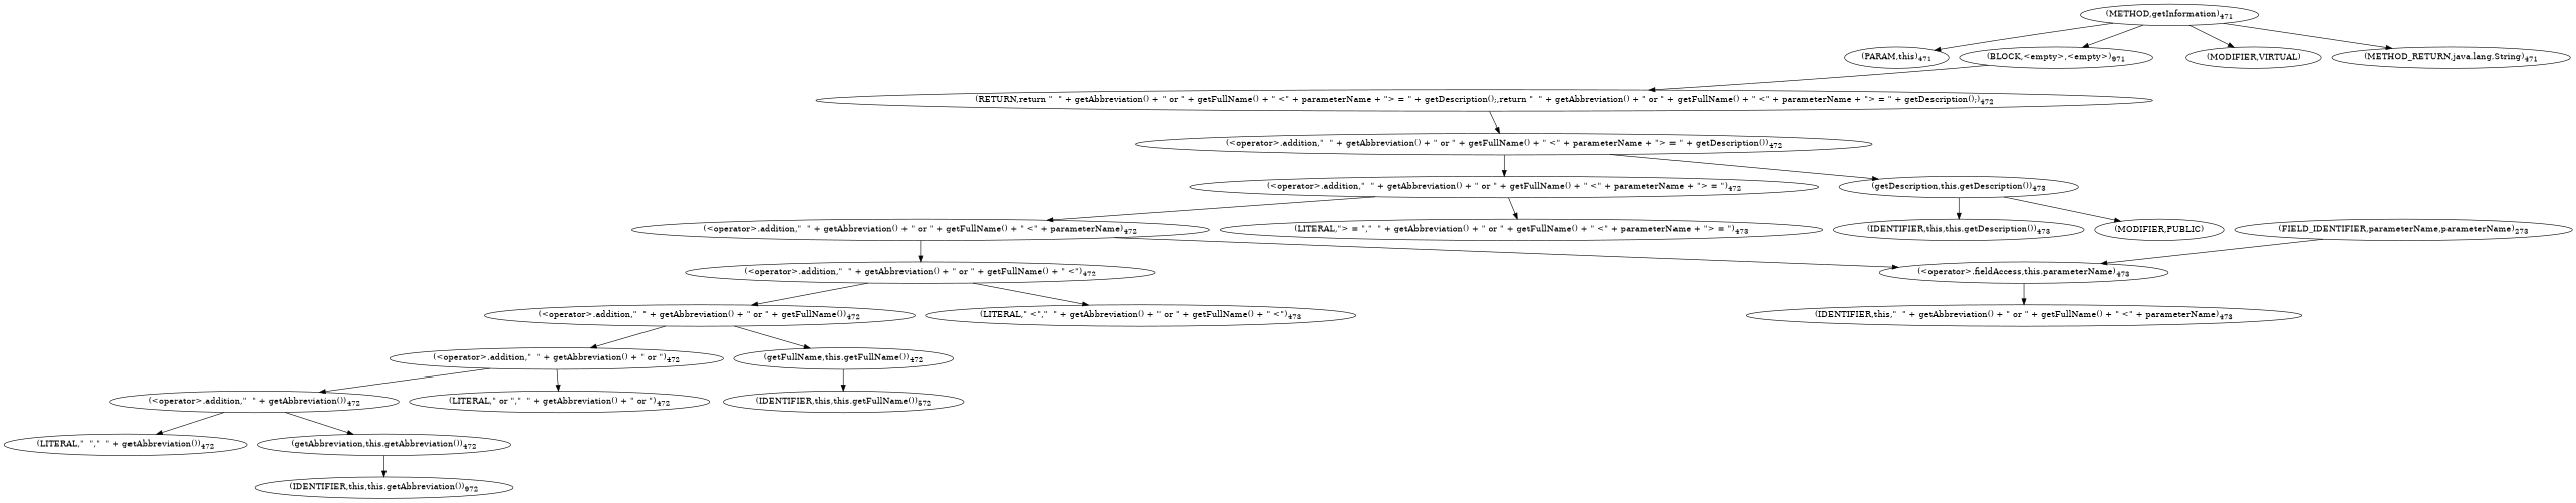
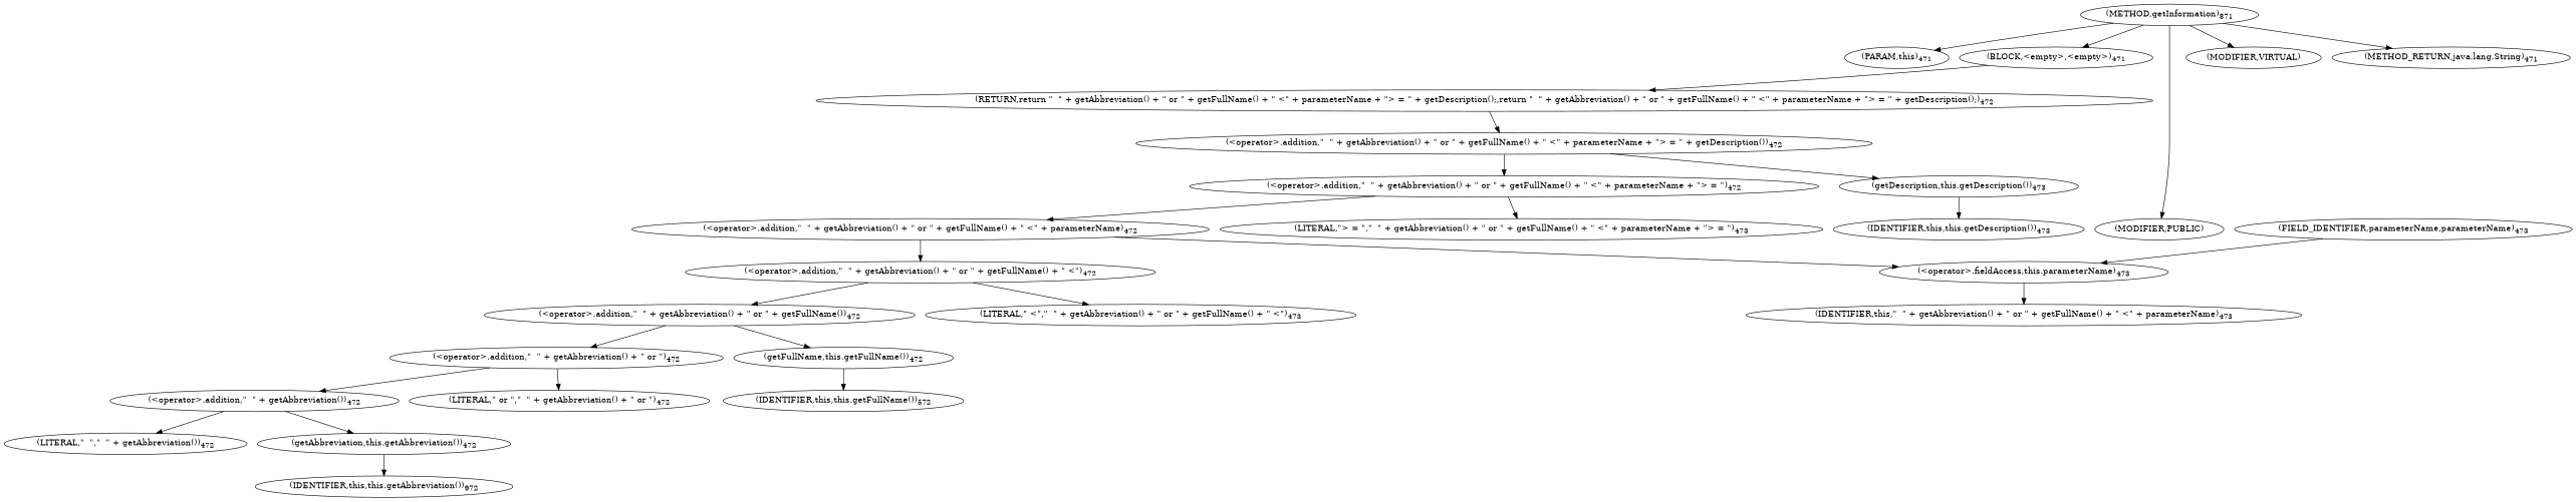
  digraph {
-   n1 [label=<(METHOD,getInformation)<SUB>471</SUB>>]
+   n1 [label=<(METHOD,getInformation)<SUB>871</SUB>>]
    n2 [label=<(PARAM,this)<SUB>471</SUB>>]
-   n3 [label=<(BLOCK,&lt;empty&gt;,&lt;empty&gt;)<SUB>971</SUB>>]
+   n3 [label=<(BLOCK,&lt;empty&gt;,&lt;empty&gt;)<SUB>471</SUB>>]
    n4 [label=<(MODIFIER,PUBLIC)>]
    n5 [label=<(MODIFIER,VIRTUAL)>]
    n6 [label=<(METHOD_RETURN,java.lang.String)<SUB>471</SUB>>]
    n7 [label=<(RETURN,return &quot;  &quot; + getAbbreviation() + &quot; or &quot; + getFullName() + &quot; &lt;&quot; + parameterName + &quot;&gt; = &quot; + getDescription();,return &quot;  &quot; + getAbbreviation() + &quot; or &quot; + getFullName() + &quot; &lt;&quot; + parameterName + &quot;&gt; = &quot; + getDescription();)<SUB>472</SUB>>]
    n8 [label=<(&lt;operator&gt;.addition,&quot;  &quot; + getAbbreviation() + &quot; or &quot; + getFullName() + &quot; &lt;&quot; + parameterName + &quot;&gt; = &quot; + getDescription())<SUB>472</SUB>>]
    n9 [label=<(&lt;operator&gt;.addition,&quot;  &quot; + getAbbreviation() + &quot; or &quot; + getFullName() + &quot; &lt;&quot; + parameterName + &quot;&gt; = &quot;)<SUB>472</SUB>>]
    n10 [label=<(getDescription,this.getDescription())<SUB>473</SUB>>]
    n11 [label=<(&lt;operator&gt;.addition,&quot;  &quot; + getAbbreviation() + &quot; or &quot; + getFullName() + &quot; &lt;&quot; + parameterName)<SUB>472</SUB>>]
    n12 [label=<(LITERAL,&quot;&gt; = &quot;,&quot;  &quot; + getAbbreviation() + &quot; or &quot; + getFullName() + &quot; &lt;&quot; + parameterName + &quot;&gt; = &quot;)<SUB>473</SUB>>]
    n13 [label=<(IDENTIFIER,this,this.getDescription())<SUB>473</SUB>>]
    n14 [label=<(&lt;operator&gt;.addition,&quot;  &quot; + getAbbreviation() + &quot; or &quot; + getFullName() + &quot; &lt;&quot;)<SUB>472</SUB>>]
    n15 [label=<(&lt;operator&gt;.fieldAccess,this.parameterName)<SUB>473</SUB>>]
    n16 [label=<(&lt;operator&gt;.addition,&quot;  &quot; + getAbbreviation() + &quot; or &quot; + getFullName())<SUB>472</SUB>>]
    n17 [label=<(LITERAL,&quot; &lt;&quot;,&quot;  &quot; + getAbbreviation() + &quot; or &quot; + getFullName() + &quot; &lt;&quot;)<SUB>473</SUB>>]
    n18 [label=<(IDENTIFIER,this,&quot;  &quot; + getAbbreviation() + &quot; or &quot; + getFullName() + &quot; &lt;&quot; + parameterName)<SUB>473</SUB>>]
    n19 [label=<(&lt;operator&gt;.addition,&quot;  &quot; + getAbbreviation() + &quot; or &quot;)<SUB>472</SUB>>]
    n20 [label=<(getFullName,this.getFullName())<SUB>472</SUB>>]
    n21 [label=<(&lt;operator&gt;.addition,&quot;  &quot; + getAbbreviation())<SUB>472</SUB>>]
    n22 [label=<(LITERAL,&quot; or &quot;,&quot;  &quot; + getAbbreviation() + &quot; or &quot;)<SUB>472</SUB>>]
    n23 [label=<(IDENTIFIER,this,this.getFullName())<SUB>572</SUB>>]
    n24 [label=<(LITERAL,&quot;  &quot;,&quot;  &quot; + getAbbreviation())<SUB>472</SUB>>]
    n25 [label=<(getAbbreviation,this.getAbbreviation())<SUB>472</SUB>>]
    n26 [label=<(IDENTIFIER,this,this.getAbbreviation())<SUB>972</SUB>>]
-   n27 [label=<(FIELD_IDENTIFIER,parameterName,parameterName)<SUB>273</SUB>>]
+   n27 [label=<(FIELD_IDENTIFIER,parameterName,parameterName)<SUB>473</SUB>>]
    n1 -> n2
    n1 -> n3
-   n10 -> n4
+   n1 -> n4
    n1 -> n5
    n1 -> n6
    n3 -> n7
    n7 -> n8
    n8 -> n9
    n8 -> n10
    n9 -> n11
    n9 -> n12
    n10 -> n13
    n11 -> n14
    n11 -> n15
    n14 -> n16
    n14 -> n17
    n15 -> n18
    n16 -> n19
    n16 -> n20
    n19 -> n21
    n19 -> n22
    n20 -> n23
    n21 -> n24
    n21 -> n25
    n25 -> n26
    n27 -> n15
  }
